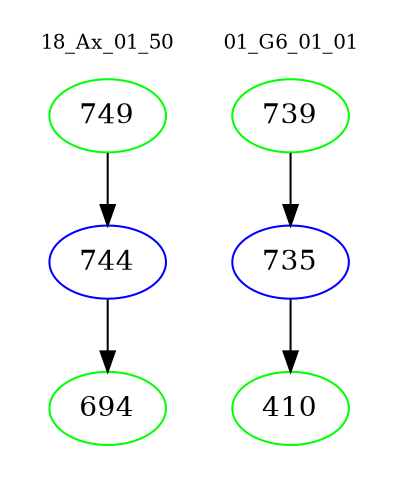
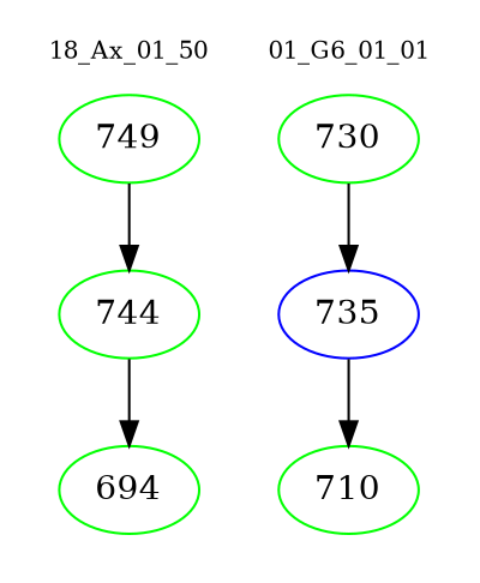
  digraph {
    node [color=green]
    edge [color=black]
    n1 [label=749]
-   n2 [color=blue label=744]
+   n2 [label=744]
    n3 [label=694]
-   n4 [label=739]
+   n4 [label=730]
    n5 [color=blue label=735]
-   n6 [label=410]
+   n6 [label=710]
    subgraph cluster_1 {
      color=white
      fontsize=10
      label="18_Ax_01_50"
      n1
      n2
      n3
    }
    subgraph cluster_2 {
      color=white
      fontsize=10
      label="01_G6_01_01"
      n4
      n5
      n6
    }
    n1 -> n2
    n2 -> n3
    n4 -> n5
    n5 -> n6
  }
